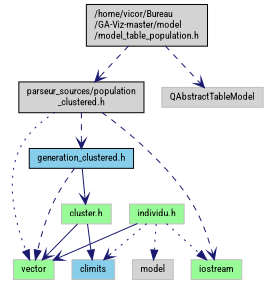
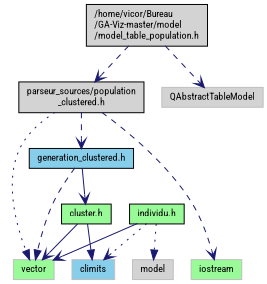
  digraph {
    fontname="Roboto Condensed"
    node [color=black fillcolor=lightgrey fontname="Roboto Condensed" fontsize=10 shape=record style=filled]
    edge [arrowhead=vee color=midnightblue fontname="Roboto Condensed" fontsize=10 labelfontname=Helvetica labelfontsize=10 style=dashed]
    n1 [fontcolor=black height=0.2 label="/home/vicor/Bureau\l/GA-Viz-master/model\l/model_table_population.h" width=0.4]
    n2 [height=0.2 label="parseur_sources/population\l_clustered.h" width=0.4]
    n3 [color=grey75 height=0.2 label=QAbstractTableModel width=0.4]
    n4 [fillcolor=skyblue height=0.2 label="generation_clustered.h" width=0.4]
    n5 [color=grey75 fillcolor=palegreen height=0.2 label=iostream width=0.4]
    n6 [color=grey75 fillcolor=palegreen height=0.2 label=vector width=0.4]
-   n7 [color=grey75 fillcolor=palegreen height=0.2 label="cluster.h" width=0.4]
+   n7 [fillcolor=palegreen height=0.2 label="cluster.h" width=0.4]
    n8 [color=grey75 fillcolor=skyblue height=0.2 label=climits width=0.4]
-   n9 [color=grey75 fillcolor=palegreen height=0.2 label="individu.h" width=0.4]
+   n9 [fillcolor=palegreen height=0.2 label="individu.h" width=0.4]
    n10 [color=grey75 height=0.2 label=model width=0.4]
    n1 -> n2
    n1 -> n3
    n2 -> n4
    n2 -> n5
    n2 -> n6 [arrowhead=normal style=dotted]
    n4 -> n6 [arrowhead=normal]
    n4 -> n7 [style=solid]
    n7 -> n6 [style=solid]
    n7 -> n8 [arrowhead=normal style=solid]
-   n9 -> n5 [arrowhead=normal style=dotted]
    n9 -> n6 [style=solid]
    n9 -> n8 [style=dotted]
    n9 -> n10 [arrowhead=normal style=dotted]
  }
